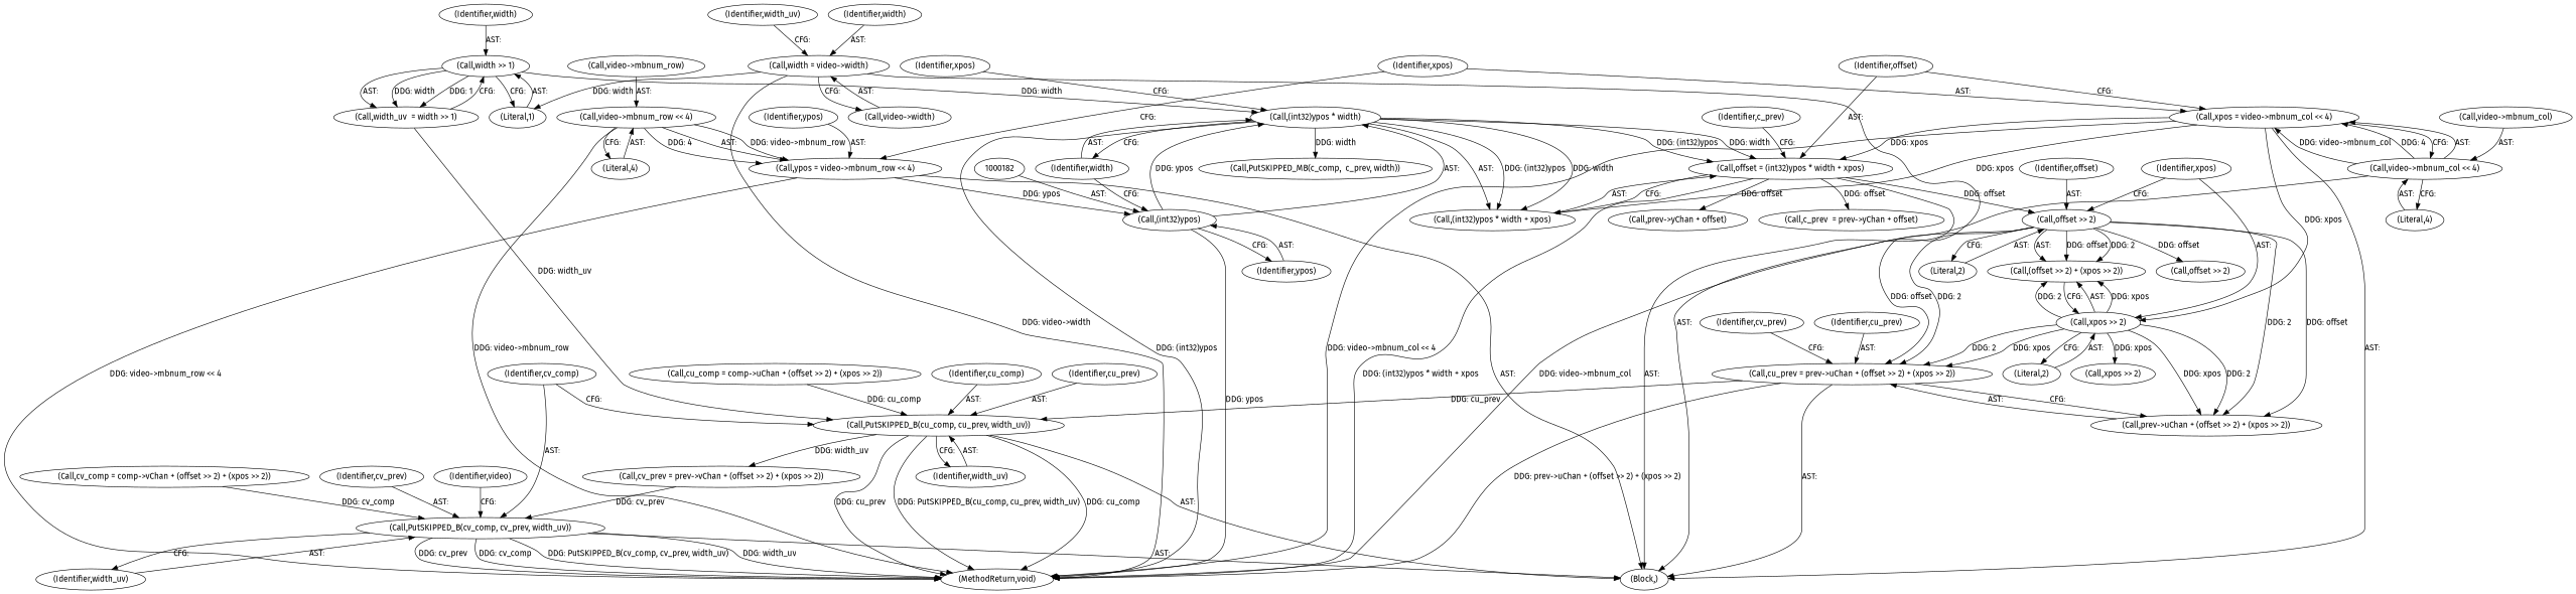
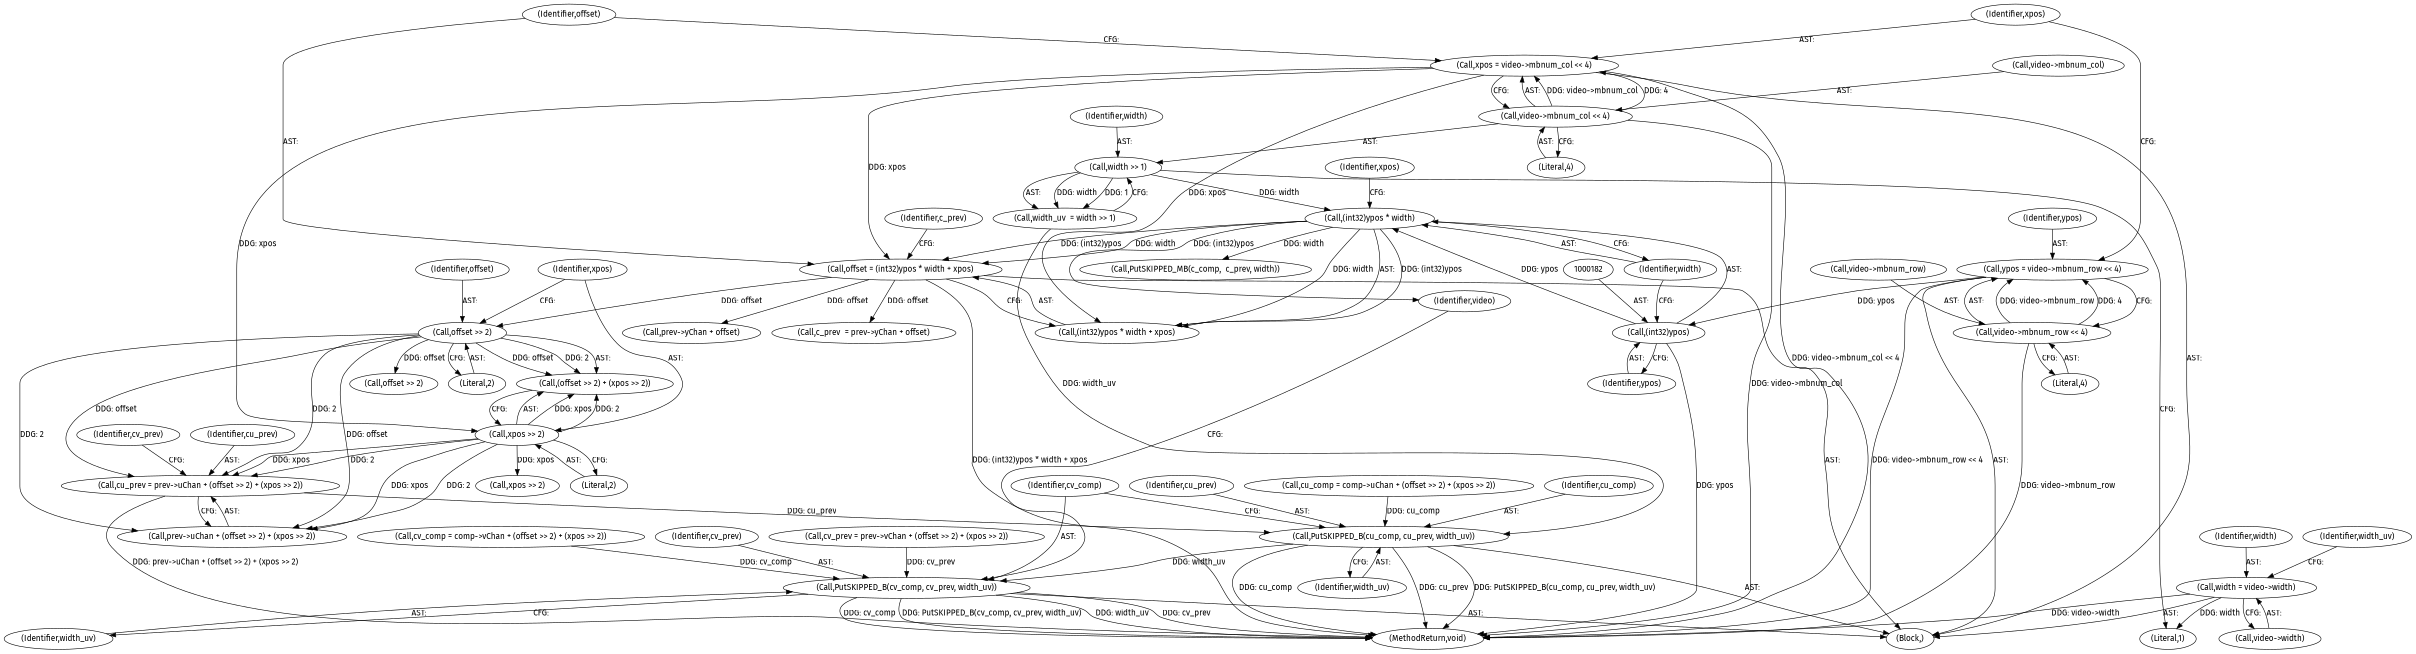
  digraph {
    fontname="Fira Sans"
    node [fontname="Fira Sans"]
    edge [fontname="Fira Sans"]
    n1 [label="(Call,cu_prev = prev->uChan + (offset >> 2) + (xpos >> 2))"]
    n2 [label="(Call,PutSKIPPED_B(cu_comp, cu_prev, width_uv))"]
    n3 [label="(Block,)"]
    n4 [label="(MethodReturn,void)"]
    n5 [label="(Call,prev->uChan + (offset >> 2) + (xpos >> 2))"]
    n6 [label="(Call,PutSKIPPED_B(cv_comp, cv_prev, width_uv))"]
    n7 [label="(Identifier,width_uv)"]
    n8 [label="(Call,offset >> 2)"]
    n9 [label="(Call,offset >> 2)"]
    n10 [label="(Call,(offset >> 2) + (xpos >> 2))"]
    n11 [label="(Literal,2)"]
    n12 [label="(Call,xpos >> 2)"]
    n13 [label="(Call,offset = (int32)ypos * width + xpos)"]
    n14 [label="(Call,(int32)ypos * width + xpos)"]
    n15 [label="(Call,prev->yChan + offset)"]
    n16 [label="(Call,c_prev  = prev->yChan + offset)"]
    n17 [label="(Call,(int32)ypos * width)"]
    n18 [label="(Identifier,width)"]
    n19 [label="(Call,PutSKIPPED_MB(c_comp,  c_prev, width))"]
    n20 [label="(Call,(int32)ypos)"]
    n21 [label="(Identifier,ypos)"]
    n22 [label="(Call,ypos = video->mbnum_row << 4)"]
    n23 [label="(Call,video->mbnum_row << 4)"]
    n24 [label="(Literal,4)"]
    n25 [label="(Call,width >> 1)"]
    n26 [label="(Call,width_uv  = width >> 1)"]
    n27 [label="(Literal,1)"]
    n28 [label="(Call,width = video->width)"]
    n29 [label="(Call,video->width)"]
    n30 [label="(Call,xpos = video->mbnum_col << 4)"]
    n31 [label="(Call,video->mbnum_col << 4)"]
    n32 [label="(Literal,4)"]
    n33 [label="(Call,xpos >> 2)"]
    n34 [label="(Literal,2)"]
    n35 [label="(Identifier,width_uv)"]
    n36 [label="(Identifier,offset)"]
    n37 [label="(Identifier,xpos)"]
    n38 [label="(Identifier,ypos)"]
    n39 [label="(Identifier,offset)"]
    n40 [label="(Identifier,xpos)"]
    n41 [label="(Call,cv_comp = comp->vChan + (offset >> 2) + (xpos >> 2))"]
    n42 [label="(Identifier,width_uv)"]
    n43 [label="(Identifier,cv_prev)"]
    n44 [label="(Identifier,cv_prev)"]
    n45 [label="(Call,cv_prev = prev->vChan + (offset >> 2) + (xpos >> 2))"]
    n46 [label="(Identifier,c_prev)"]
    n47 [label="(Identifier,xpos)"]
    n48 [label="(Call,video->mbnum_row)"]
    n49 [label="(Identifier,width)"]
    n50 [label="(Identifier,cv_comp)"]
    n51 [label="(Identifier,video)"]
    n52 [label="(Identifier,cu_comp)"]
    n53 [label="(Call,video->mbnum_col)"]
    n54 [label="(Identifier,cu_prev)"]
    n55 [label="(Identifier,cu_prev)"]
    n56 [label="(Call,cu_comp = comp->uChan + (offset >> 2) + (xpos >> 2))"]
    n57 [label="(Identifier,width)"]
    1000182
    n1 -> n2 [label="DDG: cu_prev"]
-   n1 -> n3 [label="AST: "]
    n1 -> n4 [label="DDG: prev->uChan + (offset >> 2) + (xpos >> 2)"]
    n1 -> n5 [label="CFG: "]
    n2 -> n3 [label="AST: "]
    n2 -> n4 [label="DDG: cu_comp"]
    n2 -> n4 [label="DDG: cu_prev"]
    n2 -> n4 [label="DDG: PutSKIPPED_B(cu_comp, cu_prev, width_uv)"]
-   n2 -> n45 [label="DDG: width_uv"]
+   n2 -> n6 [label="DDG: width_uv"]
    n2 -> n7 [label="CFG: "]
    n5 -> n1 [label="AST: "]
    n6 -> n3 [label="AST: "]
    n6 -> n4 [label="DDG: PutSKIPPED_B(cv_comp, cv_prev, width_uv)"]
    n6 -> n4 [label="DDG: width_uv"]
    n6 -> n4 [label="DDG: cv_prev"]
    n6 -> n4 [label="DDG: cv_comp"]
    n6 -> n35 [label="CFG: "]
    n7 -> n2 [label="AST: "]
    n8 -> n1 [label="DDG: offset"]
    n8 -> n1 [label="DDG: 2"]
    n8 -> n5 [label="DDG: offset"]
    n8 -> n5 [label="DDG: 2"]
    n8 -> n9 [label="DDG: offset"]
    n8 -> n10 [label="AST: "]
    n8 -> n10 [label="DDG: offset"]
    n8 -> n10 [label="DDG: 2"]
    n8 -> n11 [label="CFG: "]
    n10 -> n12 [label="CFG: "]
    n11 -> n8 [label="AST: "]
    n12 -> n1 [label="DDG: xpos"]
    n12 -> n1 [label="DDG: 2"]
    n12 -> n5 [label="DDG: xpos"]
    n12 -> n5 [label="DDG: 2"]
    n12 -> n10 [label="AST: "]
    n12 -> n10 [label="DDG: xpos"]
    n12 -> n10 [label="DDG: 2"]
    n12 -> n33 [label="DDG: xpos"]
    n12 -> n34 [label="CFG: "]
    n13 -> n3 [label="AST: "]
    n13 -> n4 [label="DDG: (int32)ypos * width + xpos"]
    n13 -> n8 [label="DDG: offset"]
    n13 -> n14 [label="CFG: "]
    n13 -> n15 [label="DDG: offset"]
    n13 -> n16 [label="DDG: offset"]
    n14 -> n13 [label="AST: "]
-   n17 -> n4 [label="DDG: (int32)ypos"]
+   n17 -> n51 [label="DDG: (int32)ypos"]
    n17 -> n13 [label="DDG: (int32)ypos"]
    n17 -> n13 [label="DDG: width"]
    n17 -> n14 [label="AST: "]
    n17 -> n14 [label="DDG: (int32)ypos"]
    n17 -> n14 [label="DDG: width"]
    n17 -> n18 [label="CFG: "]
    n17 -> n19 [label="DDG: width"]
    n18 -> n17 [label="AST: "]
    n18 -> n20 [label="CFG: "]
    n20 -> n4 [label="DDG: ypos"]
    n20 -> n17 [label="AST: "]
    n20 -> n17 [label="DDG: ypos"]
    n20 -> n21 [label="CFG: "]
    n21 -> n20 [label="AST: "]
    n22 -> n3 [label="AST: "]
    n22 -> n4 [label="DDG: video->mbnum_row << 4"]
    n22 -> n20 [label="DDG: ypos"]
+   n22 -> n23 [label="CFG: "]
    n23 -> n4 [label="DDG: video->mbnum_row"]
    n23 -> n22 [label="AST: "]
    n23 -> n22 [label="DDG: video->mbnum_row"]
    n23 -> n22 [label="DDG: 4"]
    n23 -> n24 [label="CFG: "]
    n24 -> n23 [label="AST: "]
    n25 -> n17 [label="DDG: width"]
    n25 -> n26 [label="AST: "]
    n25 -> n26 [label="DDG: width"]
    n25 -> n26 [label="DDG: 1"]
    n25 -> n27 [label="CFG: "]
    n26 -> n2 [label="DDG: width_uv"]
    n26 -> n25 [label="CFG: "]
-   n27 -> n25 [label="AST: "]
+   n31 -> n25 [label="AST: "]
    n28 -> n3 [label="AST: "]
    n28 -> n4 [label="DDG: video->width"]
    n28 -> n27 [label="DDG: width"]
    n28 -> n29 [label="CFG: "]
    n29 -> n28 [label="AST: "]
    n30 -> n3 [label="AST: "]
    n30 -> n4 [label="DDG: video->mbnum_col << 4"]
    n30 -> n12 [label="DDG: xpos"]
    n30 -> n13 [label="DDG: xpos"]
    n30 -> n14 [label="DDG: xpos"]
    n30 -> n31 [label="CFG: "]
    n31 -> n4 [label="DDG: video->mbnum_col"]
    n31 -> n30 [label="AST: "]
    n31 -> n30 [label="DDG: video->mbnum_col"]
    n31 -> n30 [label="DDG: 4"]
    n31 -> n32 [label="CFG: "]
    n32 -> n31 [label="AST: "]
    n34 -> n12 [label="AST: "]
    n35 -> n6 [label="AST: "]
    n36 -> n8 [label="AST: "]
    n37 -> n17 [label="CFG: "]
    n38 -> n22 [label="AST: "]
    n39 -> n13 [label="AST: "]
    n39 -> n30 [label="CFG: "]
    n40 -> n22 [label="CFG: "]
    n40 -> n30 [label="AST: "]
    n41 -> n6 [label="DDG: cv_comp"]
    n42 -> n28 [label="CFG: "]
    n43 -> n6 [label="AST: "]
    n44 -> n1 [label="CFG: "]
    n45 -> n6 [label="DDG: cv_prev"]
    n46 -> n13 [label="CFG: "]
    n47 -> n8 [label="CFG: "]
    n47 -> n12 [label="AST: "]
    n48 -> n23 [label="AST: "]
    n49 -> n28 [label="AST: "]
    n50 -> n2 [label="CFG: "]
    n50 -> n6 [label="AST: "]
    n51 -> n6 [label="CFG: "]
    n52 -> n2 [label="AST: "]
    n53 -> n31 [label="AST: "]
    n54 -> n2 [label="AST: "]
    n55 -> n1 [label="AST: "]
    n56 -> n2 [label="DDG: cu_comp"]
    n57 -> n25 [label="AST: "]
    1000182 -> n20 [label="AST: "]
  }
